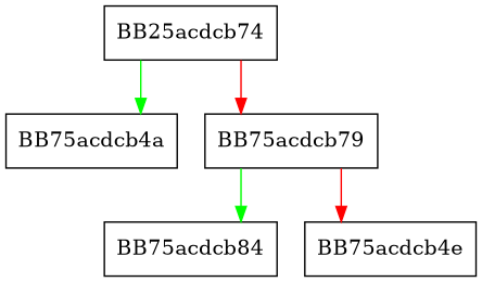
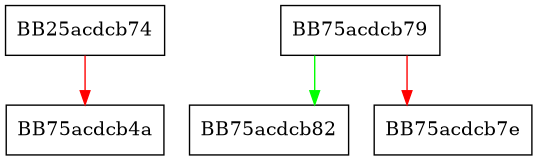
  digraph {
    splines=ortho
    node [shape=box]
    edge [color=green]
    n1 [label=BB25acdcb74]
    n2 [label=BB75acdcb4a]
    BB75acdcb79
-   BB75acdcb84
-   BB75acdcb7e [label=BB75acdcb4e]
-   n1 -> n2
-   n1 -> BB75acdcb79 [color=red]
+   BB75acdcb84 [label=BB75acdcb82]
+   BB75acdcb7e
+   n1 -> n2 [color=red]
    BB75acdcb79 -> BB75acdcb84
    BB75acdcb79 -> BB75acdcb7e [color=red]
  }
